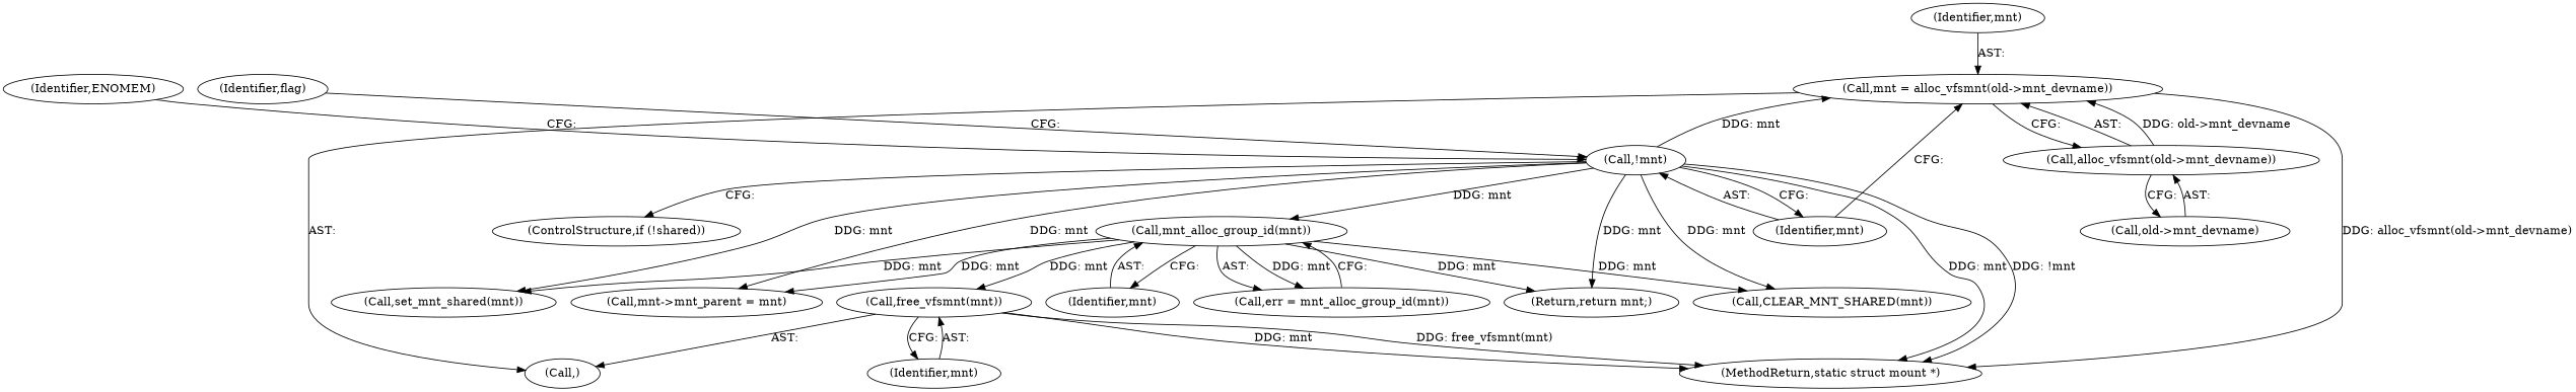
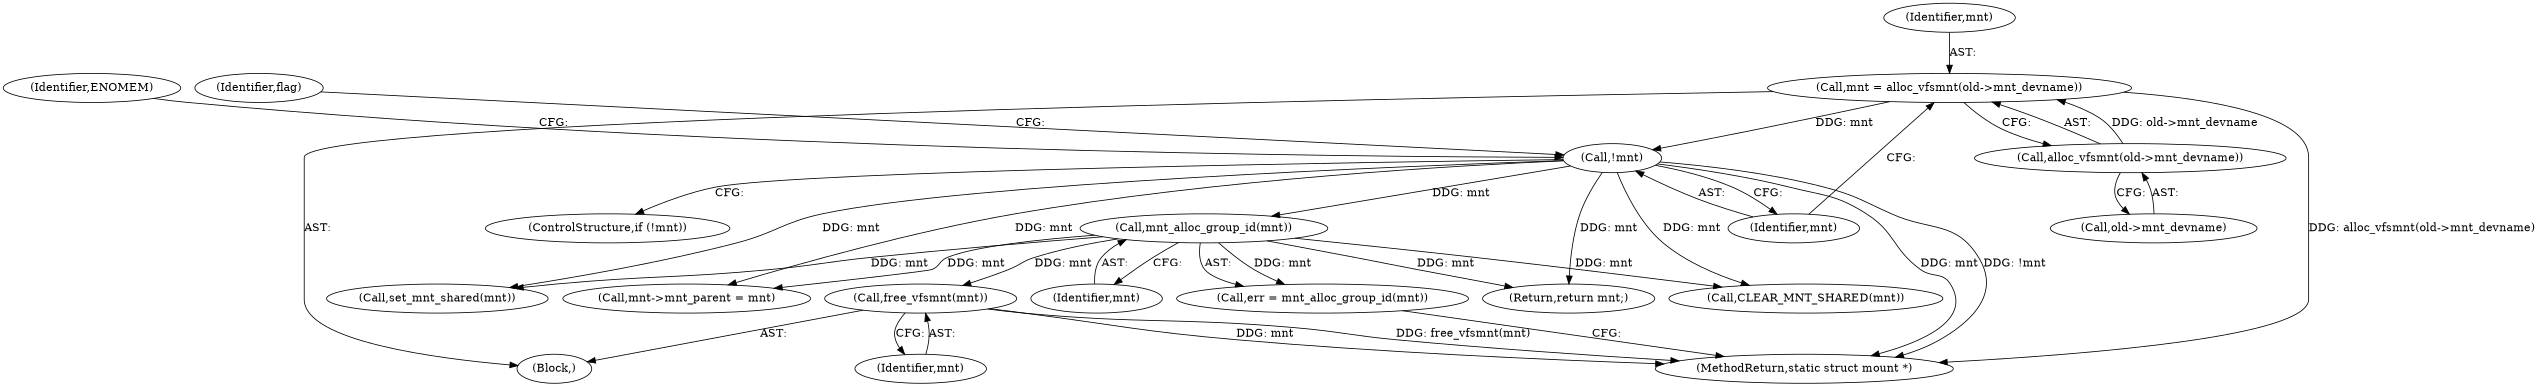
  digraph {
    n1 [label="(Call,free_vfsmnt(mnt))"]
-   n2 [label="(Call,)"]
+   n2 [label="(Block,)"]
    n3 [label="(MethodReturn,static struct mount *)"]
    n4 [label="(Identifier,mnt)"]
    n5 [label="(Call,mnt_alloc_group_id(mnt))"]
    n6 [label="(Call,set_mnt_shared(mnt))"]
    n7 [label="(Call,err = mnt_alloc_group_id(mnt))"]
    n8 [label="(Identifier,mnt)"]
    n9 [label="(Call,mnt->mnt_parent = mnt)"]
    n10 [label="(Return,return mnt;)"]
    n11 [label="(Call,CLEAR_MNT_SHARED(mnt))"]
    n12 [label="(Call,!mnt)"]
    n13 [label="(Identifier,mnt)"]
-   n14 [label="(ControlStructure,if (!shared))"]
+   n14 [label="(ControlStructure,if (!mnt))"]
    n15 [label="(Call,mnt = alloc_vfsmnt(old->mnt_devname))"]
    n16 [label="(Call,alloc_vfsmnt(old->mnt_devname))"]
    n17 [label="(Call,old->mnt_devname)"]
    n18 [label="(Identifier,mnt)"]
    n19 [label="(Identifier,ENOMEM)"]
    n20 [label="(Identifier,flag)"]
    n1 -> n2 [label="AST: "]
    n1 -> n3 [label="DDG: mnt"]
    n1 -> n3 [label="DDG: free_vfsmnt(mnt)"]
    n1 -> n4 [label="CFG: "]
    n4 -> n1 [label="AST: "]
    n5 -> n1 [label="DDG: mnt"]
    n5 -> n6 [label="DDG: mnt"]
    n5 -> n7 [label="AST: "]
    n5 -> n7 [label="DDG: mnt"]
    n5 -> n8 [label="CFG: "]
    n5 -> n9 [label="DDG: mnt"]
    n5 -> n10 [label="DDG: mnt"]
    n5 -> n11 [label="DDG: mnt"]
-   n7 -> n5 [label="CFG: "]
+   n7 -> n3 [label="CFG: "]
    n8 -> n5 [label="AST: "]
    n12 -> n3 [label="DDG: mnt"]
    n12 -> n3 [label="DDG: !mnt"]
    n12 -> n5 [label="DDG: mnt"]
    n12 -> n6 [label="DDG: mnt"]
    n12 -> n9 [label="DDG: mnt"]
    n12 -> n10 [label="DDG: mnt"]
    n12 -> n11 [label="DDG: mnt"]
    n12 -> n13 [label="CFG: "]
    n12 -> n14 [label="CFG: "]
    n13 -> n12 [label="AST: "]
    n13 -> n15 [label="CFG: "]
    n15 -> n2 [label="AST: "]
    n15 -> n3 [label="DDG: alloc_vfsmnt(old->mnt_devname)"]
-   n12 -> n15 [label="DDG: mnt"]
+   n15 -> n12 [label="DDG: mnt"]
    n15 -> n16 [label="CFG: "]
    n16 -> n15 [label="AST: "]
    n16 -> n15 [label="DDG: old->mnt_devname"]
    n16 -> n17 [label="CFG: "]
    n17 -> n16 [label="AST: "]
    n18 -> n15 [label="AST: "]
    n19 -> n12 [label="CFG: "]
    n20 -> n12 [label="CFG: "]
  }
